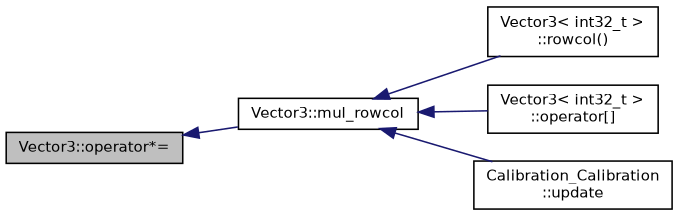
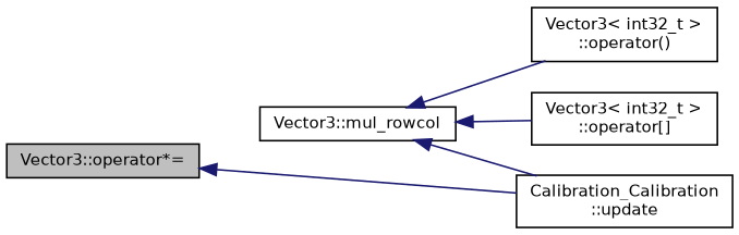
  digraph {
    rankdir=LR
    node [color=black fillcolor=white fontname=Helvetica fontsize=10 shape=record style=filled]
    edge [color=midnightblue dir=back fontname=Helvetica fontsize=10 labelfontname=Helvetica labelfontsize=10 style=solid]
    n1 [fillcolor=grey75 fontcolor=black height=0.2 label="Vector3::operator*=" width=0.4]
    n2 [height=0.2 label="Vector3::mul_rowcol" width=0.4]
-   n3 [height=0.2 label="Vector3\< int32_t \>\l::rowcol()" width=0.4]
+   n3 [height=0.2 label="Vector3\< int32_t \>\l::operator()" width=0.4]
    n4 [height=0.2 label="Vector3\< int32_t \>\l::operator[]" width=0.4]
    n5 [height=0.2 label="Calibration_Calibration\l::update" width=0.4]
-   n1 -> n2
+   n1 -> n5
    n2 -> n3
    n2 -> n4
    n2 -> n5
  }
